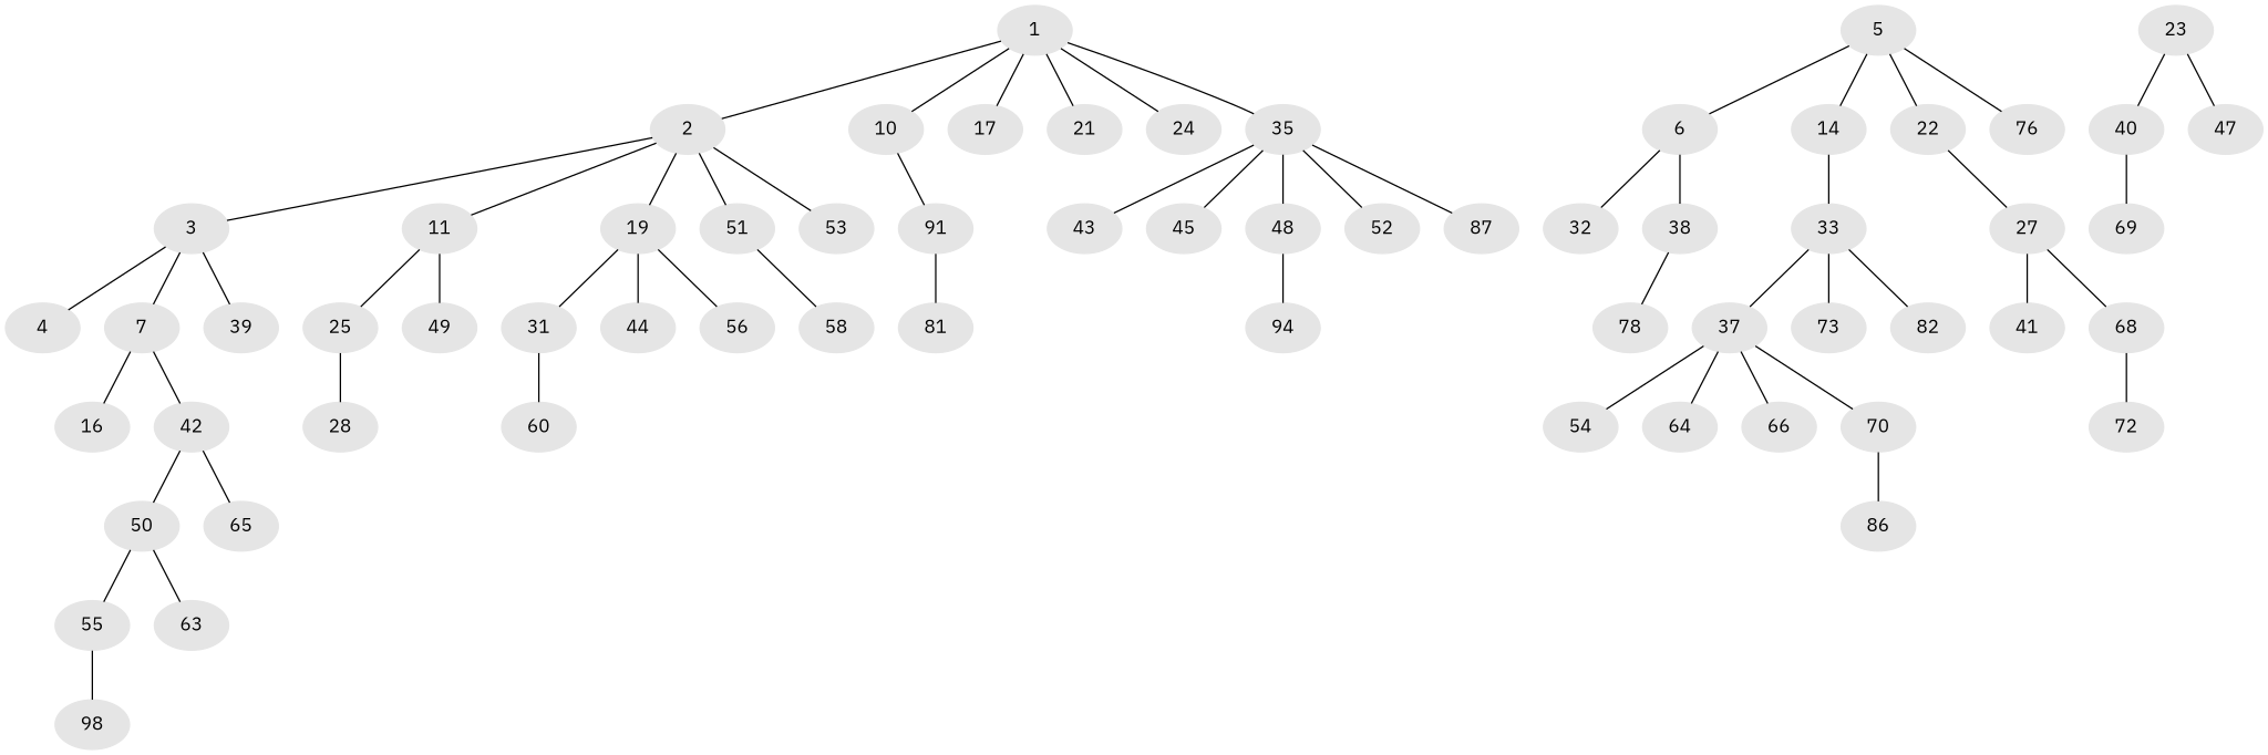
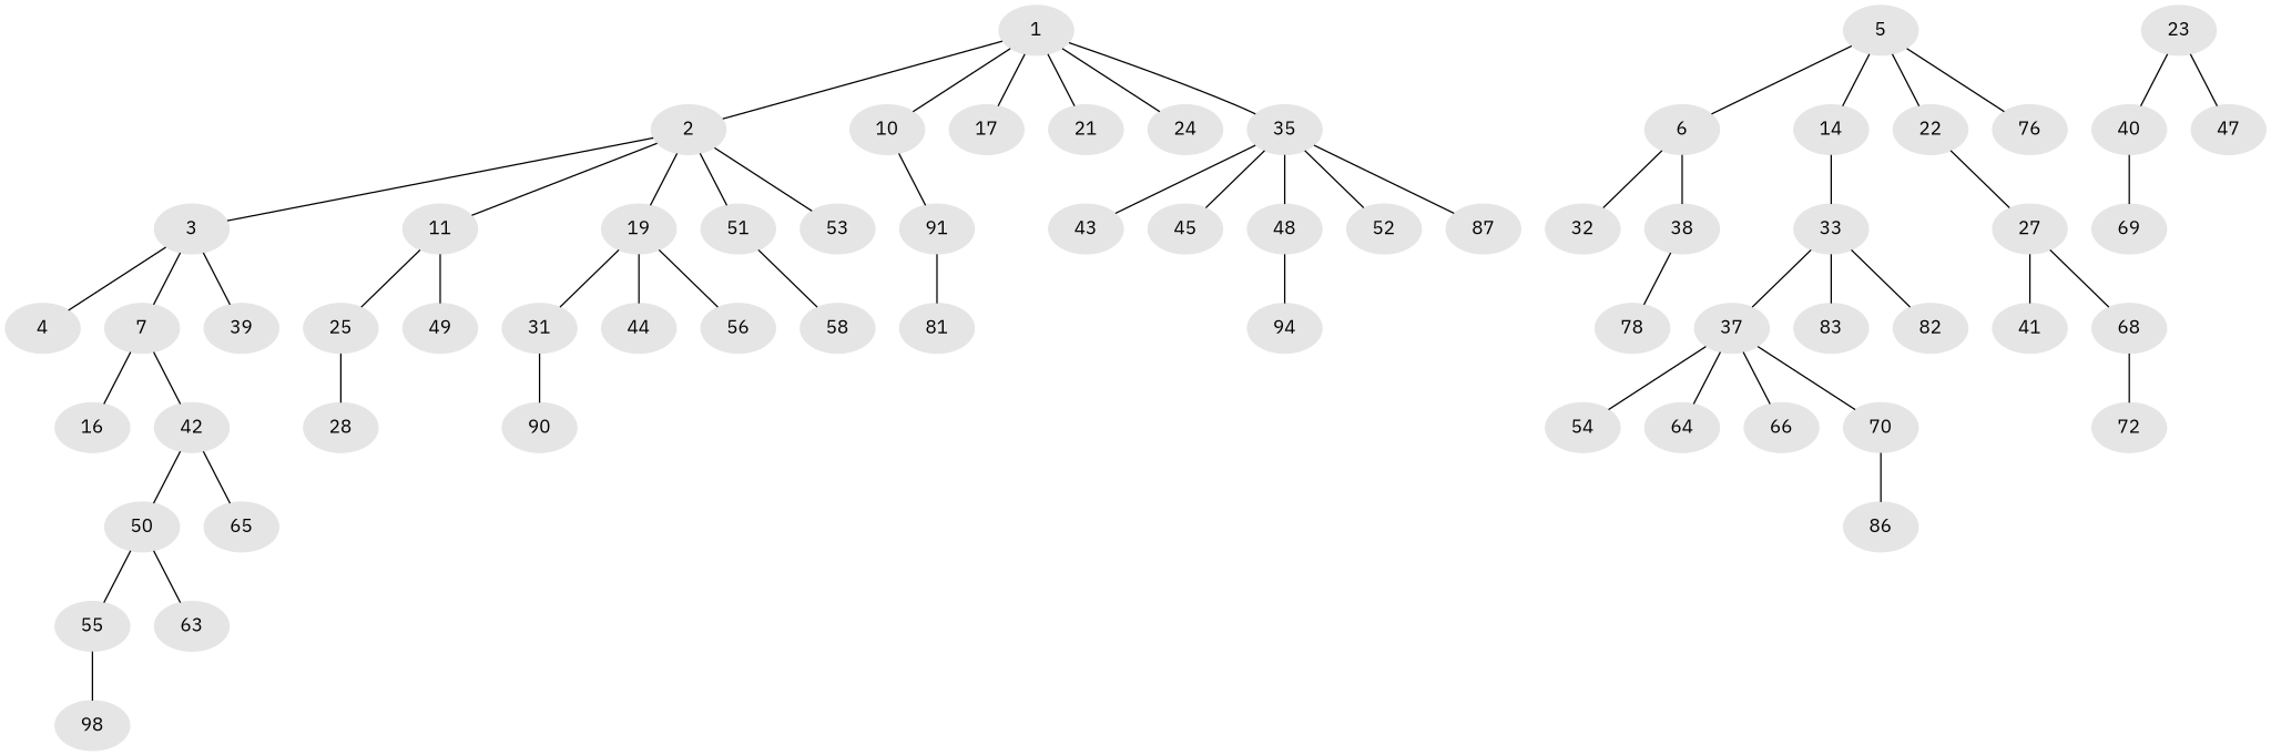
  graph {
    fontname="IBM Plex Sans"
    node [color=gray90 fontname="IBM Plex Sans" style=filled]
    edge [fontname="IBM Plex Sans"]
    1 [super="+8"]
    2 [super="+29"]
    10 [super="+12"]
    17
    21
    24 [super="+88"]
    35 [super="+77"]
    3 [super="+18"]
    11 [super="+26"]
    19 [super="+20"]
    51
    53 [super="+74"]
    5 [super="+9"]
    6 [super="+13"]
    14 [super="+30"]
    22
    76
    91
    43
    45
    48 [super="+60"]
    52
    87
    4
    7 [super="+67"]
    39
    25 [super="+75"]
    49 [super="+84"]
    31 [super="+34"]
    44 [super="+89"]
    56
    58 [super="+99"]
    16 [super="+83"]
    42 [super="+61"]
    32 [super="+85"]
    38 [super="+62"]
    33 [super="+79"]
    27 [super="+59"]
    78
    50 [super="+97"]
    65
    81
    28
    37 [super="+57"]
-   73
+   73 [label=83]
    82
    23 [super="+36"]
    40 [super="+93"]
    47 [super="+96"]
-   90 [label=60]
+   90
    41 [super="+46"]
    68 [super="+95"]
    69
    72
    54
    64
    66
    70
    94
    86
    55 [super="+71"]
    63 [super="+92"]
    98
    1 -- 2
    1 -- 10
    1 -- 17
    1 -- 21
    1 -- 24
    1 -- 35
    2 -- 3
    2 -- 11
    2 -- 19
    2 -- 51
    2 -- 53
    10 -- 91
    35 -- 43
    35 -- 45
    35 -- 48
    35 -- 52
    35 -- 87
    3 -- 4
    3 -- 7
    3 -- 39
    11 -- 25
    11 -- 49
    19 -- 31
    19 -- 44
    19 -- 56
    51 -- 58
    5 -- 6
    5 -- 14
    5 -- 22
    5 -- 76
    6 -- 32
    6 -- 38
    14 -- 33
    22 -- 27
    91 -- 81
    48 -- 94
    7 -- 16
    7 -- 42
    25 -- 28
    31 -- 90
    42 -- 50
    42 -- 65
    38 -- 78
    33 -- 37
    33 -- 73
    33 -- 82
    27 -- 41
    27 -- 68
    50 -- 55
    50 -- 63
    37 -- 54
    37 -- 64
    37 -- 66
    37 -- 70
    23 -- 40
    23 -- 47
    40 -- 69
    68 -- 72
    70 -- 86
    55 -- 98
  }
